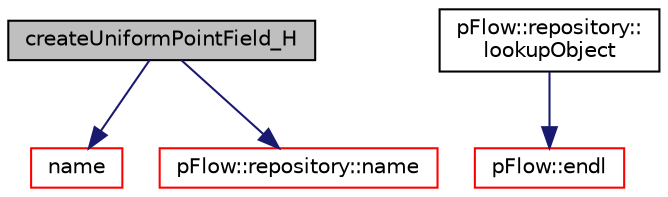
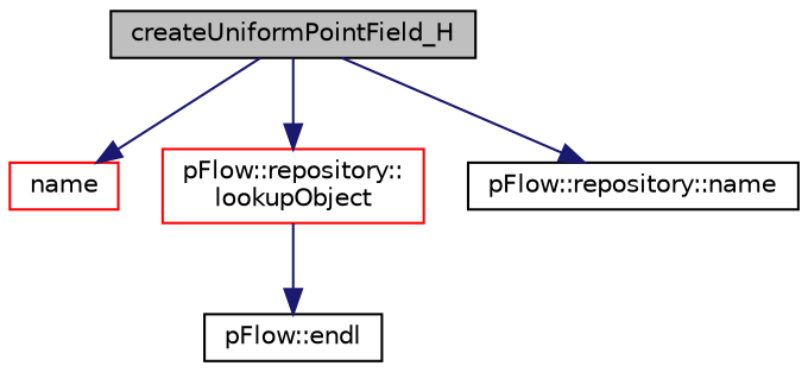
  digraph {
    rankdir=TB
    node [color=black fillcolor=white fontname=Helvetica fontsize=10 shape=record style=filled]
    edge [color=midnightblue fontname=Helvetica fontsize=10 labelfontname=Helvetica labelfontsize=10 style=solid]
    n1 [fillcolor=grey75 fontcolor=black height=0.2 label=createUniformPointField_H width=0.4]
    n2 [color=red height=0.2 label=name width=0.4]
-   n3 [height=0.2 label="pFlow::repository::\llookupObject" width=0.4]
-   n4 [color=red height=0.2 label="pFlow::repository::name" width=0.4]
-   n5 [color=red height=0.2 label="pFlow::endl" width=0.4]
+   n3 [color=red height=0.2 label="pFlow::repository::\llookupObject" width=0.4]
+   n4 [height=0.2 label="pFlow::repository::name" width=0.4]
+   n5 [height=0.2 label="pFlow::endl" width=0.4]
    n1 -> n2
+   n1 -> n3
    n1 -> n4
    n3 -> n5
  }
